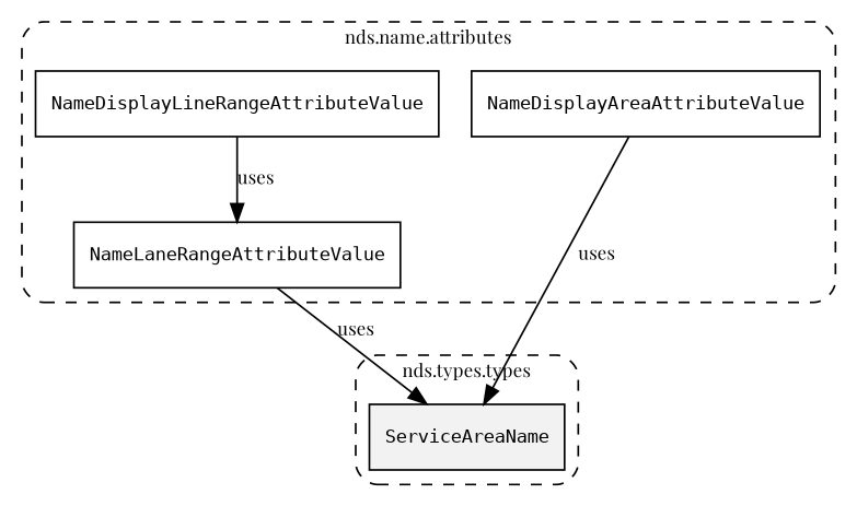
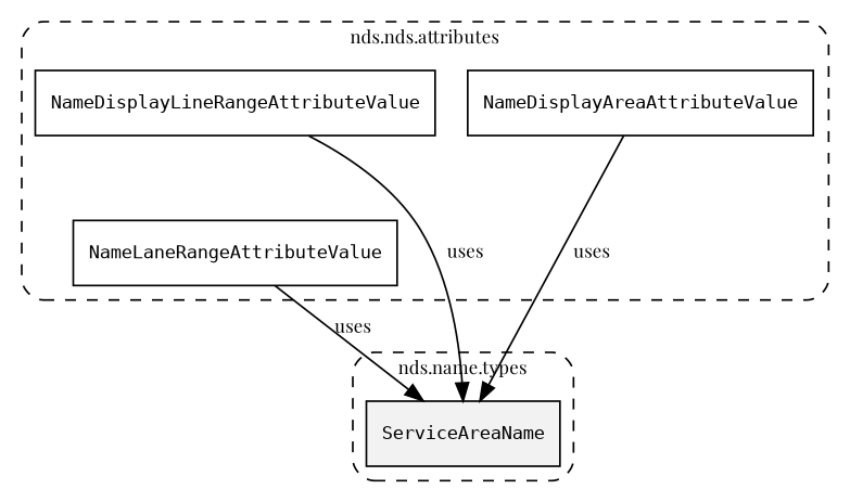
  digraph {
    fontname="Playfair Display"
    fontsize=10
    rankdir=TB
    node [fontname="Playfair Display" fontsize=10 shape=box]
    edge [fontname="Playfair Display" fontsize=10]
    n1 [fillcolor="#0000000D" label=<<font face="monospace"><table align="center" border="0" cellspacing="0" cellpadding="0"><tr><td href="../../../content/packages/nds.name.types.html#Subtype-ServiceAreaName" title="Subtype defined in nds.name.types">ServiceAreaName</td></tr></table></font>> style=filled]
    n2 [label=<<font face="monospace"><table align="center" border="0" cellspacing="0" cellpadding="0"><tr><td href="../../../content/packages/nds.name.attributes.html#Choice-NameLaneRangeAttributeValue" title="Choice defined in nds.name.attributes">NameLaneRangeAttributeValue</td></tr></table></font>>]
    n3 [label=<<font face="monospace"><table align="center" border="0" cellspacing="0" cellpadding="0"><tr><td href="../../../content/packages/nds.name.attributes.html#Choice-NameDisplayLineRangeAttributeValue" title="Choice defined in nds.name.attributes">NameDisplayLineRangeAttributeValue</td></tr></table></font>>]
    n4 [label=<<font face="monospace"><table align="center" border="0" cellspacing="0" cellpadding="0"><tr><td href="../../../content/packages/nds.name.attributes.html#Choice-NameDisplayAreaAttributeValue" title="Choice defined in nds.name.attributes">NameDisplayAreaAttributeValue</td></tr></table></font>>]
    subgraph cluster_1 {
-     label="nds.types.types"
+     label="nds.name.types"
      style="dashed, rounded"
      n1
    }
    subgraph cluster_2 {
-     label="nds.name.attributes"
+     label="nds.nds.attributes"
      style="dashed, rounded"
      n2
      n3
      n4
    }
    n2 -> n1 [label=uses]
-   n3 -> n2 [label=uses]
+   n3 -> n1 [label=uses]
    n4 -> n1 [label=uses]
  }
